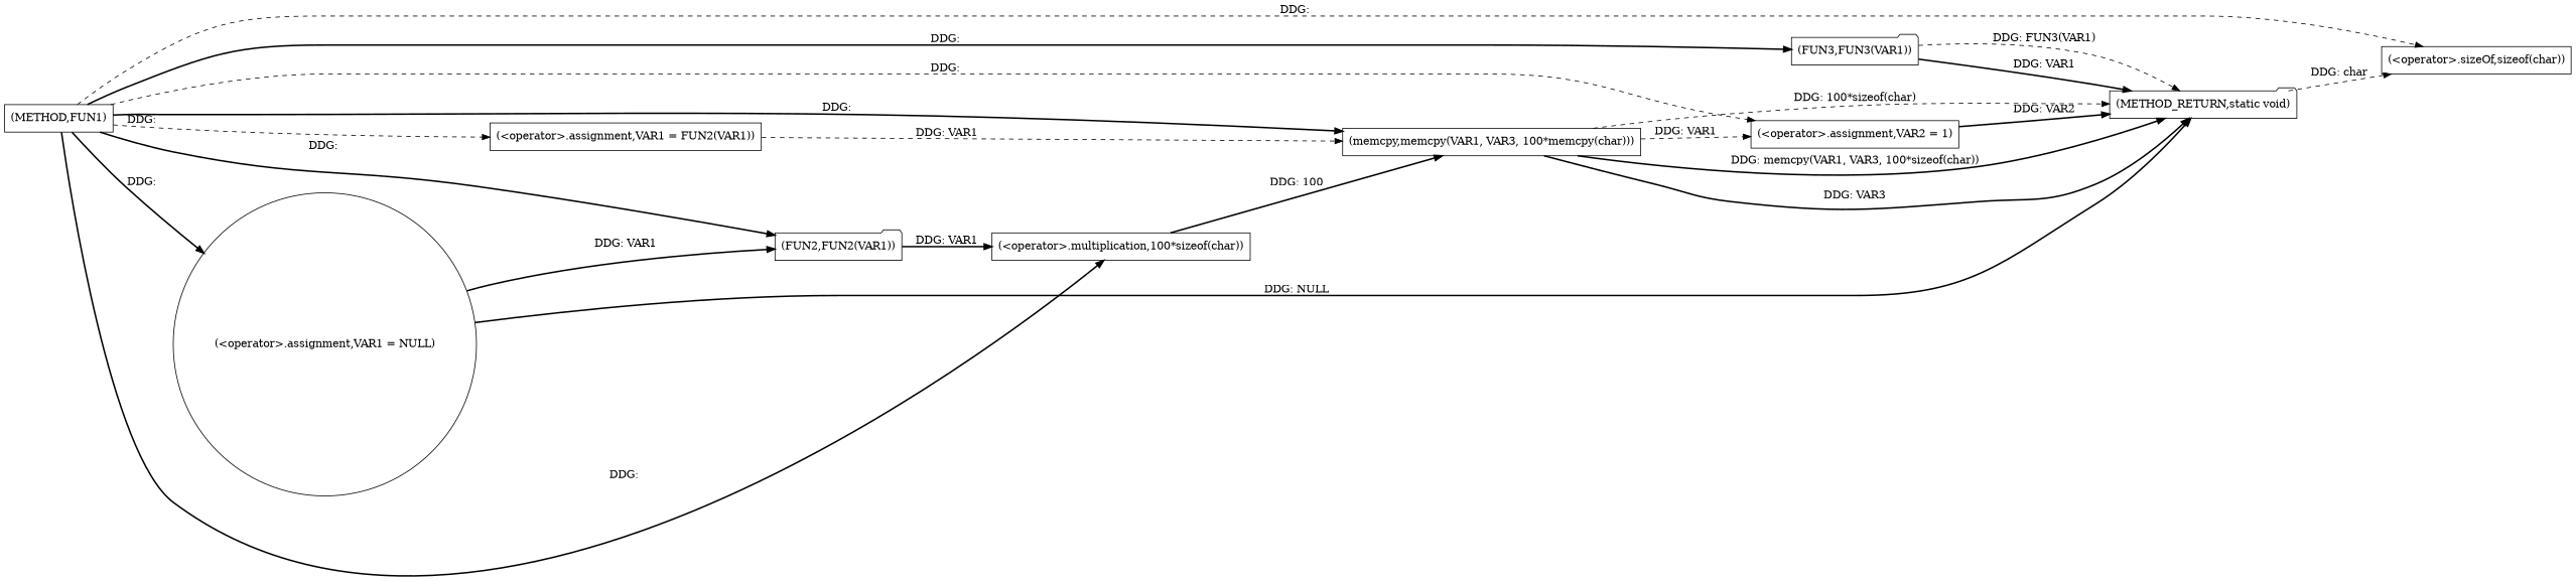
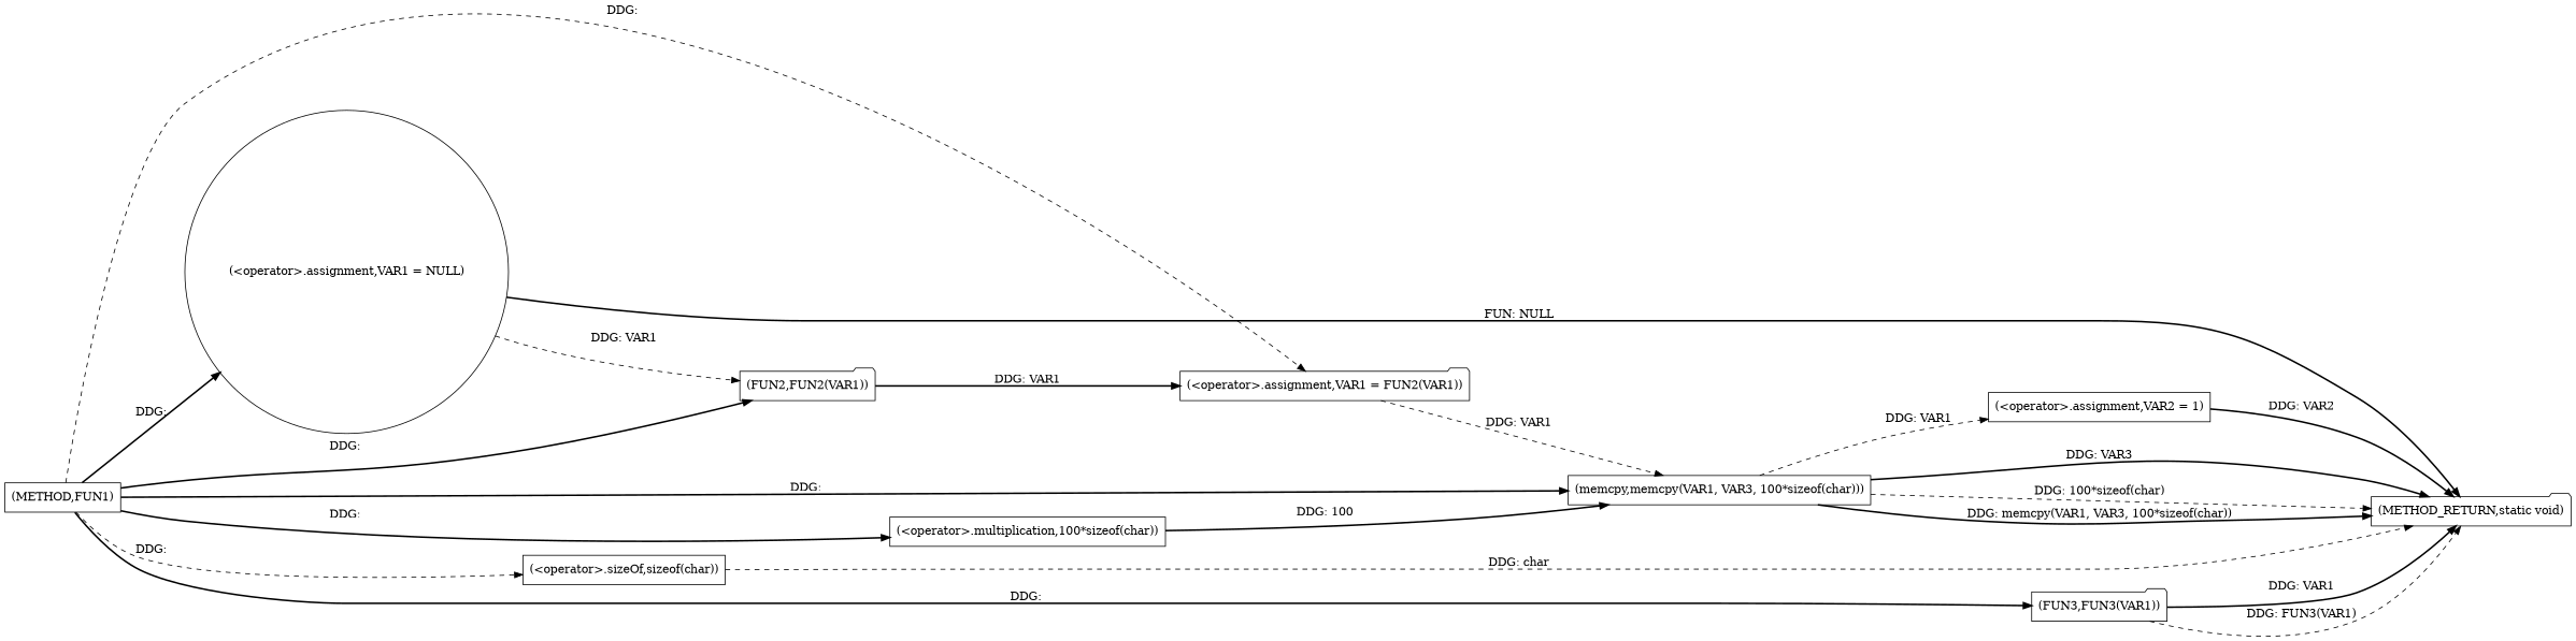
  digraph {
    rankdir=LR
    node [shape=box]
    edge [style=bold]
    n1 [label="(METHOD,FUN1)"]
    n2 [label="(<operator>.assignment,VAR1 = NULL)" shape=circle]
    n3 [label="(<operator>.assignment,VAR2 = 1)"]
-   n4 [label="(<operator>.assignment,VAR1 = FUN2(VAR1))"]
+   n4 [label="(<operator>.assignment,VAR1 = FUN2(VAR1))" shape=folder]
    n5 [label="(FUN2,FUN2(VAR1))" shape=folder]
-   n6 [label="(memcpy,memcpy(VAR1, VAR3, 100*memcpy(char)))"]
+   n6 [label="(memcpy,memcpy(VAR1, VAR3, 100*sizeof(char)))"]
    n7 [label="(<operator>.multiplication,100*sizeof(char))"]
    n8 [label="(<operator>.sizeOf,sizeof(char))"]
    n9 [label="(FUN3,FUN3(VAR1))" shape=folder]
    n10 [label="(METHOD_RETURN,static void)" shape=folder]
    n1 -> n2 [label="DDG: "]
-   n1 -> n3 [label="DDG: " style=dashed]
    n1 -> n4 [label="DDG: " style=dashed]
    n1 -> n5 [label="DDG: "]
    n1 -> n6 [label="DDG: "]
    n1 -> n7 [label="DDG: "]
    n1 -> n8 [label="DDG: " style=dashed]
    n1 -> n9 [label="DDG: "]
-   n2 -> n5 [label="DDG: VAR1"]
-   n2 -> n10 [label="DDG: NULL"]
+   n2 -> n5 [label="DDG: VAR1" style=dashed]
+   n2 -> n10 [label="FUN: NULL"]
    n3 -> n10 [label="DDG: VAR2"]
    n4 -> n6 [label="DDG: VAR1" style=dashed]
-   n5 -> n7 [label="DDG: VAR1"]
+   n5 -> n4 [label="DDG: VAR1"]
    n6 -> n3 [label="DDG: VAR1" style=dashed]
    n6 -> n10 [label="DDG: VAR3"]
    n6 -> n10 [label="DDG: 100*sizeof(char)" style=dashed]
    n6 -> n10 [label="DDG: memcpy(VAR1, VAR3, 100*sizeof(char))"]
    n7 -> n6 [label="DDG: 100"]
-   n10 -> n8 [label="DDG: char" style=dashed]
+   n8 -> n10 [label="DDG: char" style=dashed]
    n9 -> n10 [label="DDG: VAR1"]
    n9 -> n10 [label="DDG: FUN3(VAR1)" style=dashed]
  }
